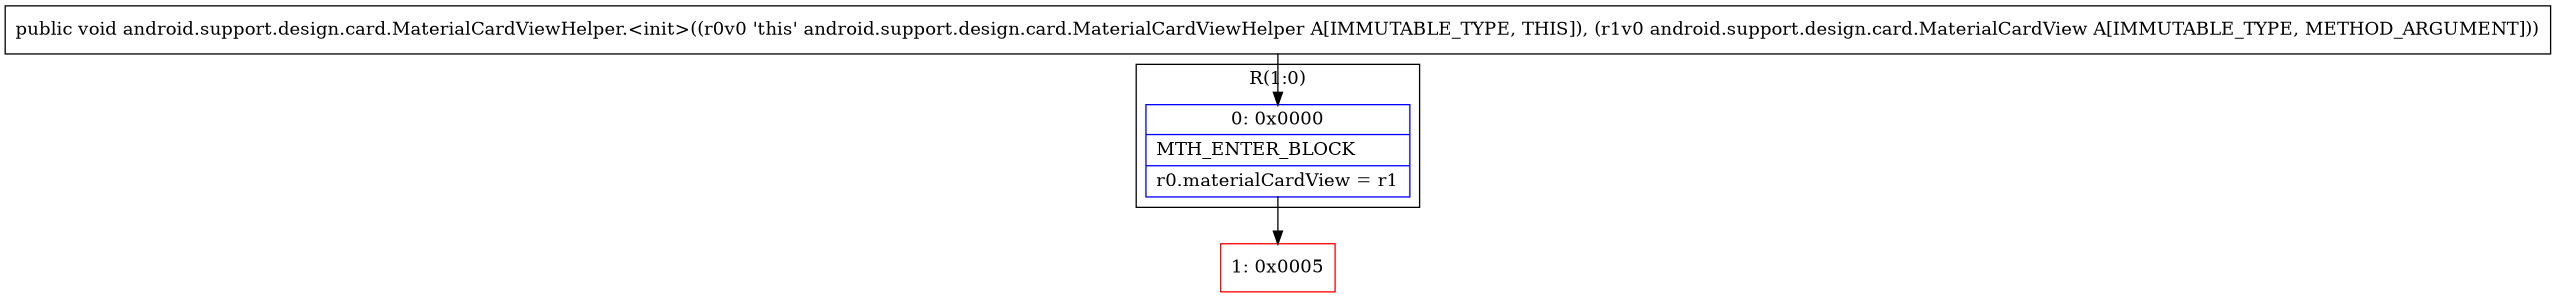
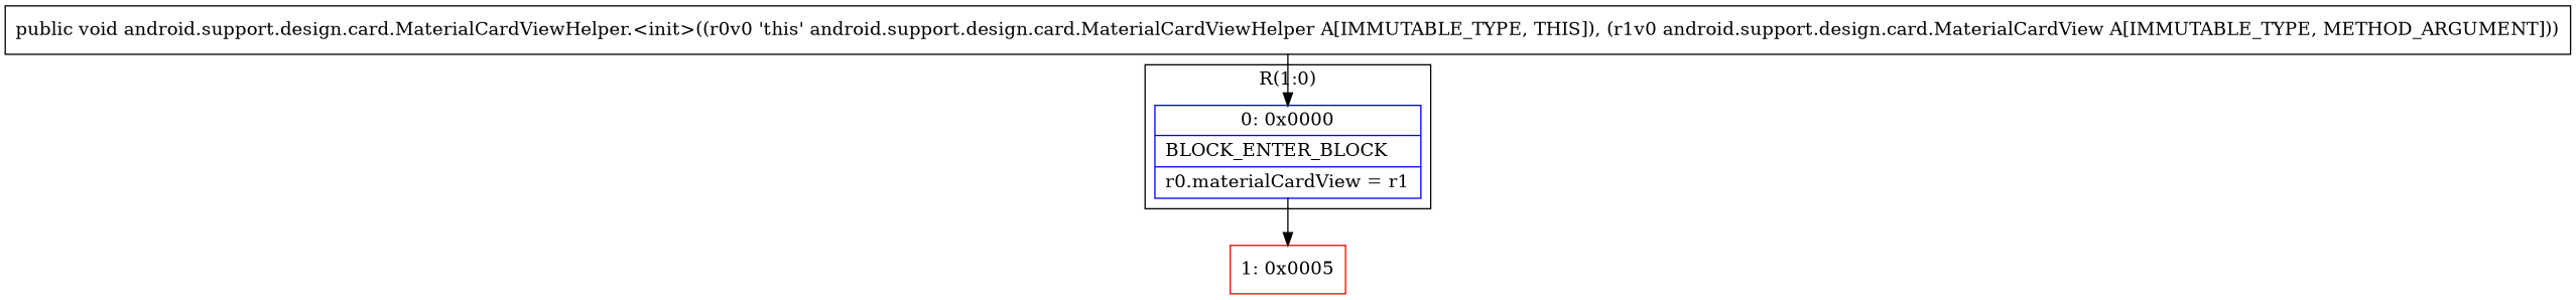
  digraph {
    node [shape=record]
-   n1 [color=blue label="{0\:\ 0x0000|MTH_ENTER_BLOCK\l|r0.materialCardView = r1\l}"]
+   n1 [color=blue label="{0\:\ 0x0000|BLOCK_ENTER_BLOCK\l|r0.materialCardView = r1\l}"]
    n2 [color=red label="{1\:\ 0x0005}"]
    n3 [label="{public void android.support.design.card.MaterialCardViewHelper.\<init\>((r0v0 'this' android.support.design.card.MaterialCardViewHelper A[IMMUTABLE_TYPE, THIS]), (r1v0 android.support.design.card.MaterialCardView A[IMMUTABLE_TYPE, METHOD_ARGUMENT])) }"]
    subgraph cluster_1 {
      label="R(1:0)"
      n1
    }
    n1 -> n2
    n3 -> n1
  }
